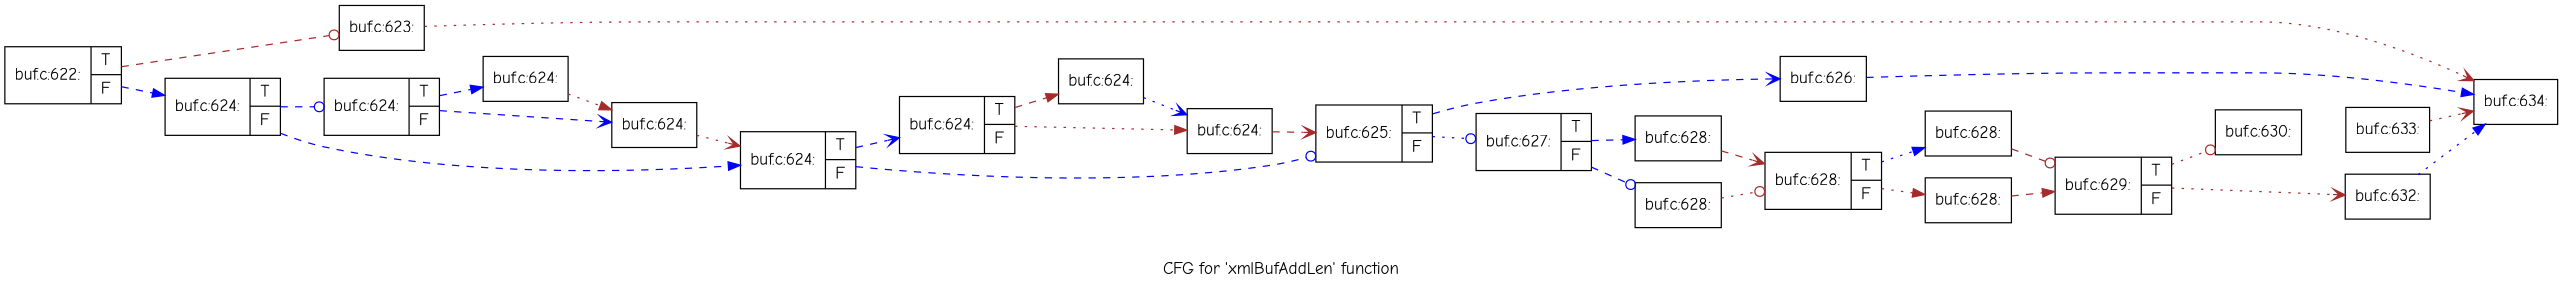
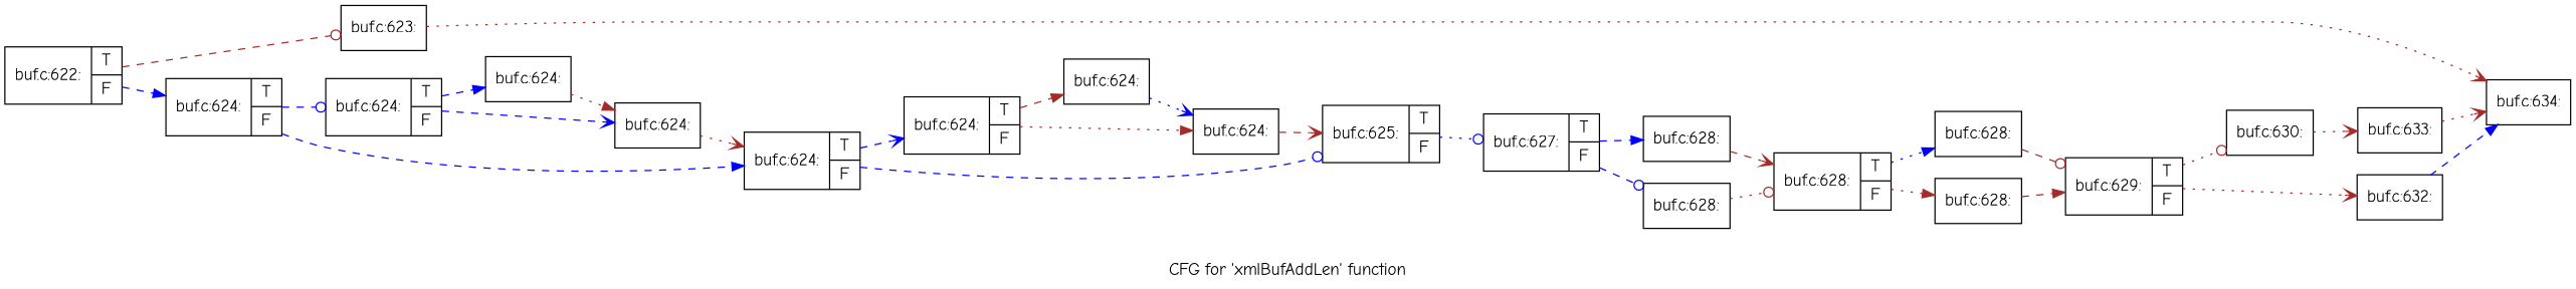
  digraph {
    fontname="Comic Neue"
    label="CFG for 'xmlBufAddLen' function"
    rankdir=LR
    node [fontname="Comic Neue" shape=record]
    edge [arrowhead=normal color=brown fontname="Comic Neue" style=dashed]
    n1 [label="{buf.c:623:}"]
    n2 [label="{buf.c:634:}"]
    n3 [label="{buf.c:622:|{<s0>T|<s1>F}}"]
    n4 [label="{buf.c:624:|{<s0>T|<s1>F}}"]
    n5 [label="{buf.c:624:|{<s0>T|<s1>F}}"]
    n6 [label="{buf.c:624:|{<s0>T|<s1>F}}"]
    n7 [label="{buf.c:624:}"]
    n8 [label="{buf.c:624:}"]
    n9 [label="{buf.c:624:|{<s0>T|<s1>F}}"]
    n10 [label="{buf.c:625:|{<s0>T|<s1>F}}"]
    n11 [label="{buf.c:624:}"]
    n12 [label="{buf.c:624:}"]
-   n13 [label="{buf.c:626:}"]
    n14 [label="{buf.c:627:|{<s0>T|<s1>F}}"]
    n15 [label="{buf.c:628:}"]
    n16 [label="{buf.c:628:}"]
    n17 [label="{buf.c:628:|{<s0>T|<s1>F}}"]
    n18 [label="{buf.c:628:}"]
    n19 [label="{buf.c:628:}"]
    n20 [label="{buf.c:629:|{<s0>T|<s1>F}}"]
    n21 [label="{buf.c:630:}"]
    n22 [label="{buf.c:632:}"]
    n23 [label="{buf.c:633:}"]
    n1 -> n2 [arrowhead=vee style=dotted]
    n3 -> n1 [arrowhead=odot]
    n3 -> n4 [color=blue]
    n4 -> n5 [arrowhead=odot color=blue]
    n4 -> n6 [color=blue]
    n5 -> n7 [color=blue]
    n5 -> n8 [arrowhead=vee color=blue]
    n6 -> n9 [arrowhead=vee color=blue]
    n6 -> n10 [arrowhead=odot color=blue]
    n7 -> n8 [style=dotted]
    n8 -> n6 [arrowhead=vee style=dotted]
    n9 -> n11
    n9 -> n12 [style=dotted]
-   n10 -> n13 [arrowhead=vee color=blue]
    n10 -> n14 [arrowhead=odot color=blue style=dotted]
    n11 -> n12 [arrowhead=vee color=blue style=dotted]
    n12 -> n10 [arrowhead=vee]
-   n13 -> n2 [color=blue]
    n14 -> n15 [color=blue]
    n14 -> n16 [arrowhead=odot color=blue]
    n15 -> n17 [arrowhead=vee]
    n16 -> n17 [arrowhead=odot style=dotted]
    n17 -> n18 [color=blue style=dotted]
    n17 -> n19 [style=dotted]
    n18 -> n20 [arrowhead=odot]
    n19 -> n20
    n20 -> n21 [arrowhead=odot style=dotted]
    n20 -> n22 [arrowhead=vee style=dotted]
-   n22 -> n2 [color=blue style=dotted]
+   n21 -> n23 [arrowhead=vee style=dotted]
+   n22 -> n2 [color=blue]
    n23 -> n2 [arrowhead=vee style=dotted]
  }
